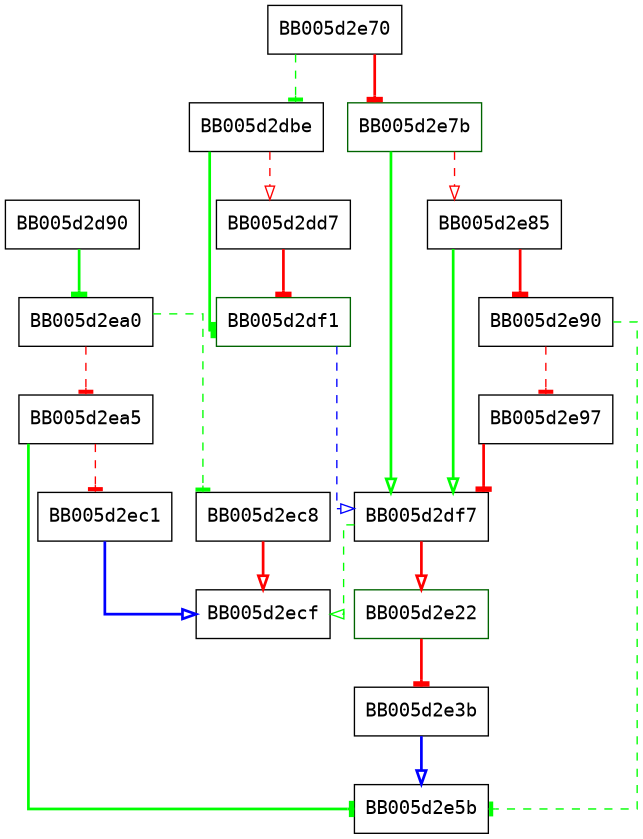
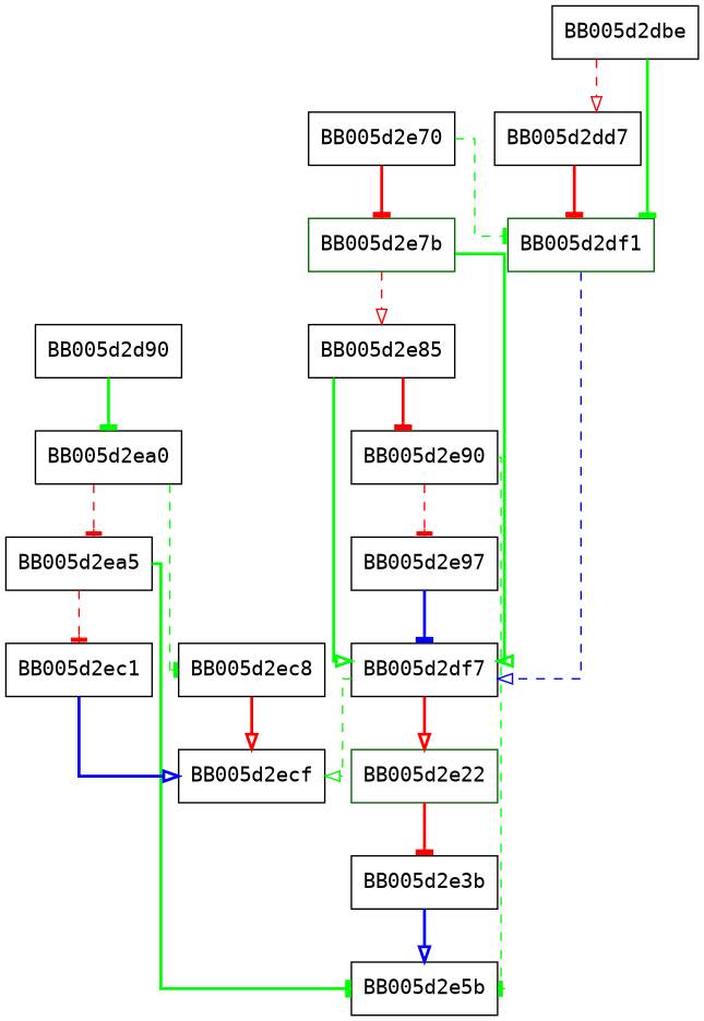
  digraph {
    fontname="DejaVu Sans Mono"
    splines=ortho
    node [color=black fontname="DejaVu Sans Mono" shape=box]
    edge [arrowhead=tee color=red fontname="DejaVu Sans Mono" style=bold]
    BB005d2d90
    BB005d2ea0
    BB005d2ec8
    BB005d2ea5
    BB005d2ecf
    BB005d2e5b
    BB005d2ec1
    BB005d2e70
    BB005d2dbe
    BB005d2e7b [color=darkgreen]
    BB005d2df1 [color=darkgreen]
    BB005d2dd7
    BB005d2df7
    BB005d2e85
    BB005d2e22 [color=darkgreen]
    BB005d2e3b
    BB005d2e90
    BB005d2e97
    BB005d2d90 -> BB005d2ea0 [color=green]
    BB005d2ea0 -> BB005d2ec8 [color=green style=dashed]
    BB005d2ea0 -> BB005d2ea5 [style=dashed]
    BB005d2ec8 -> BB005d2ecf [arrowhead=onormal]
    BB005d2ea5 -> BB005d2e5b [color=green]
    BB005d2ea5 -> BB005d2ec1 [style=dashed]
    BB005d2ec1 -> BB005d2ecf [arrowhead=onormal color=blue]
-   BB005d2e70 -> BB005d2dbe [color=green style=dashed]
+   BB005d2e70 -> BB005d2df1 [color=green style=dashed]
    BB005d2e70 -> BB005d2e7b
    BB005d2dbe -> BB005d2df1 [color=green]
    BB005d2dbe -> BB005d2dd7 [arrowhead=onormal style=dashed]
    BB005d2e7b -> BB005d2df7 [arrowhead=onormal color=green]
    BB005d2e7b -> BB005d2e85 [arrowhead=onormal style=dashed]
    BB005d2df1 -> BB005d2df7 [arrowhead=onormal color=blue style=dashed]
    BB005d2dd7 -> BB005d2df1
    BB005d2df7 -> BB005d2ecf [arrowhead=onormal color=green style=dashed]
    BB005d2df7 -> BB005d2e22 [arrowhead=onormal]
    BB005d2e85 -> BB005d2df7 [arrowhead=onormal color=green]
    BB005d2e85 -> BB005d2e90
    BB005d2e22 -> BB005d2e3b
    BB005d2e3b -> BB005d2e5b [arrowhead=onormal color=blue]
    BB005d2e90 -> BB005d2e5b [color=green style=dashed]
    BB005d2e90 -> BB005d2e97 [style=dashed]
-   BB005d2e97 -> BB005d2df7
+   BB005d2e97 -> BB005d2df7 [color=blue]
  }
